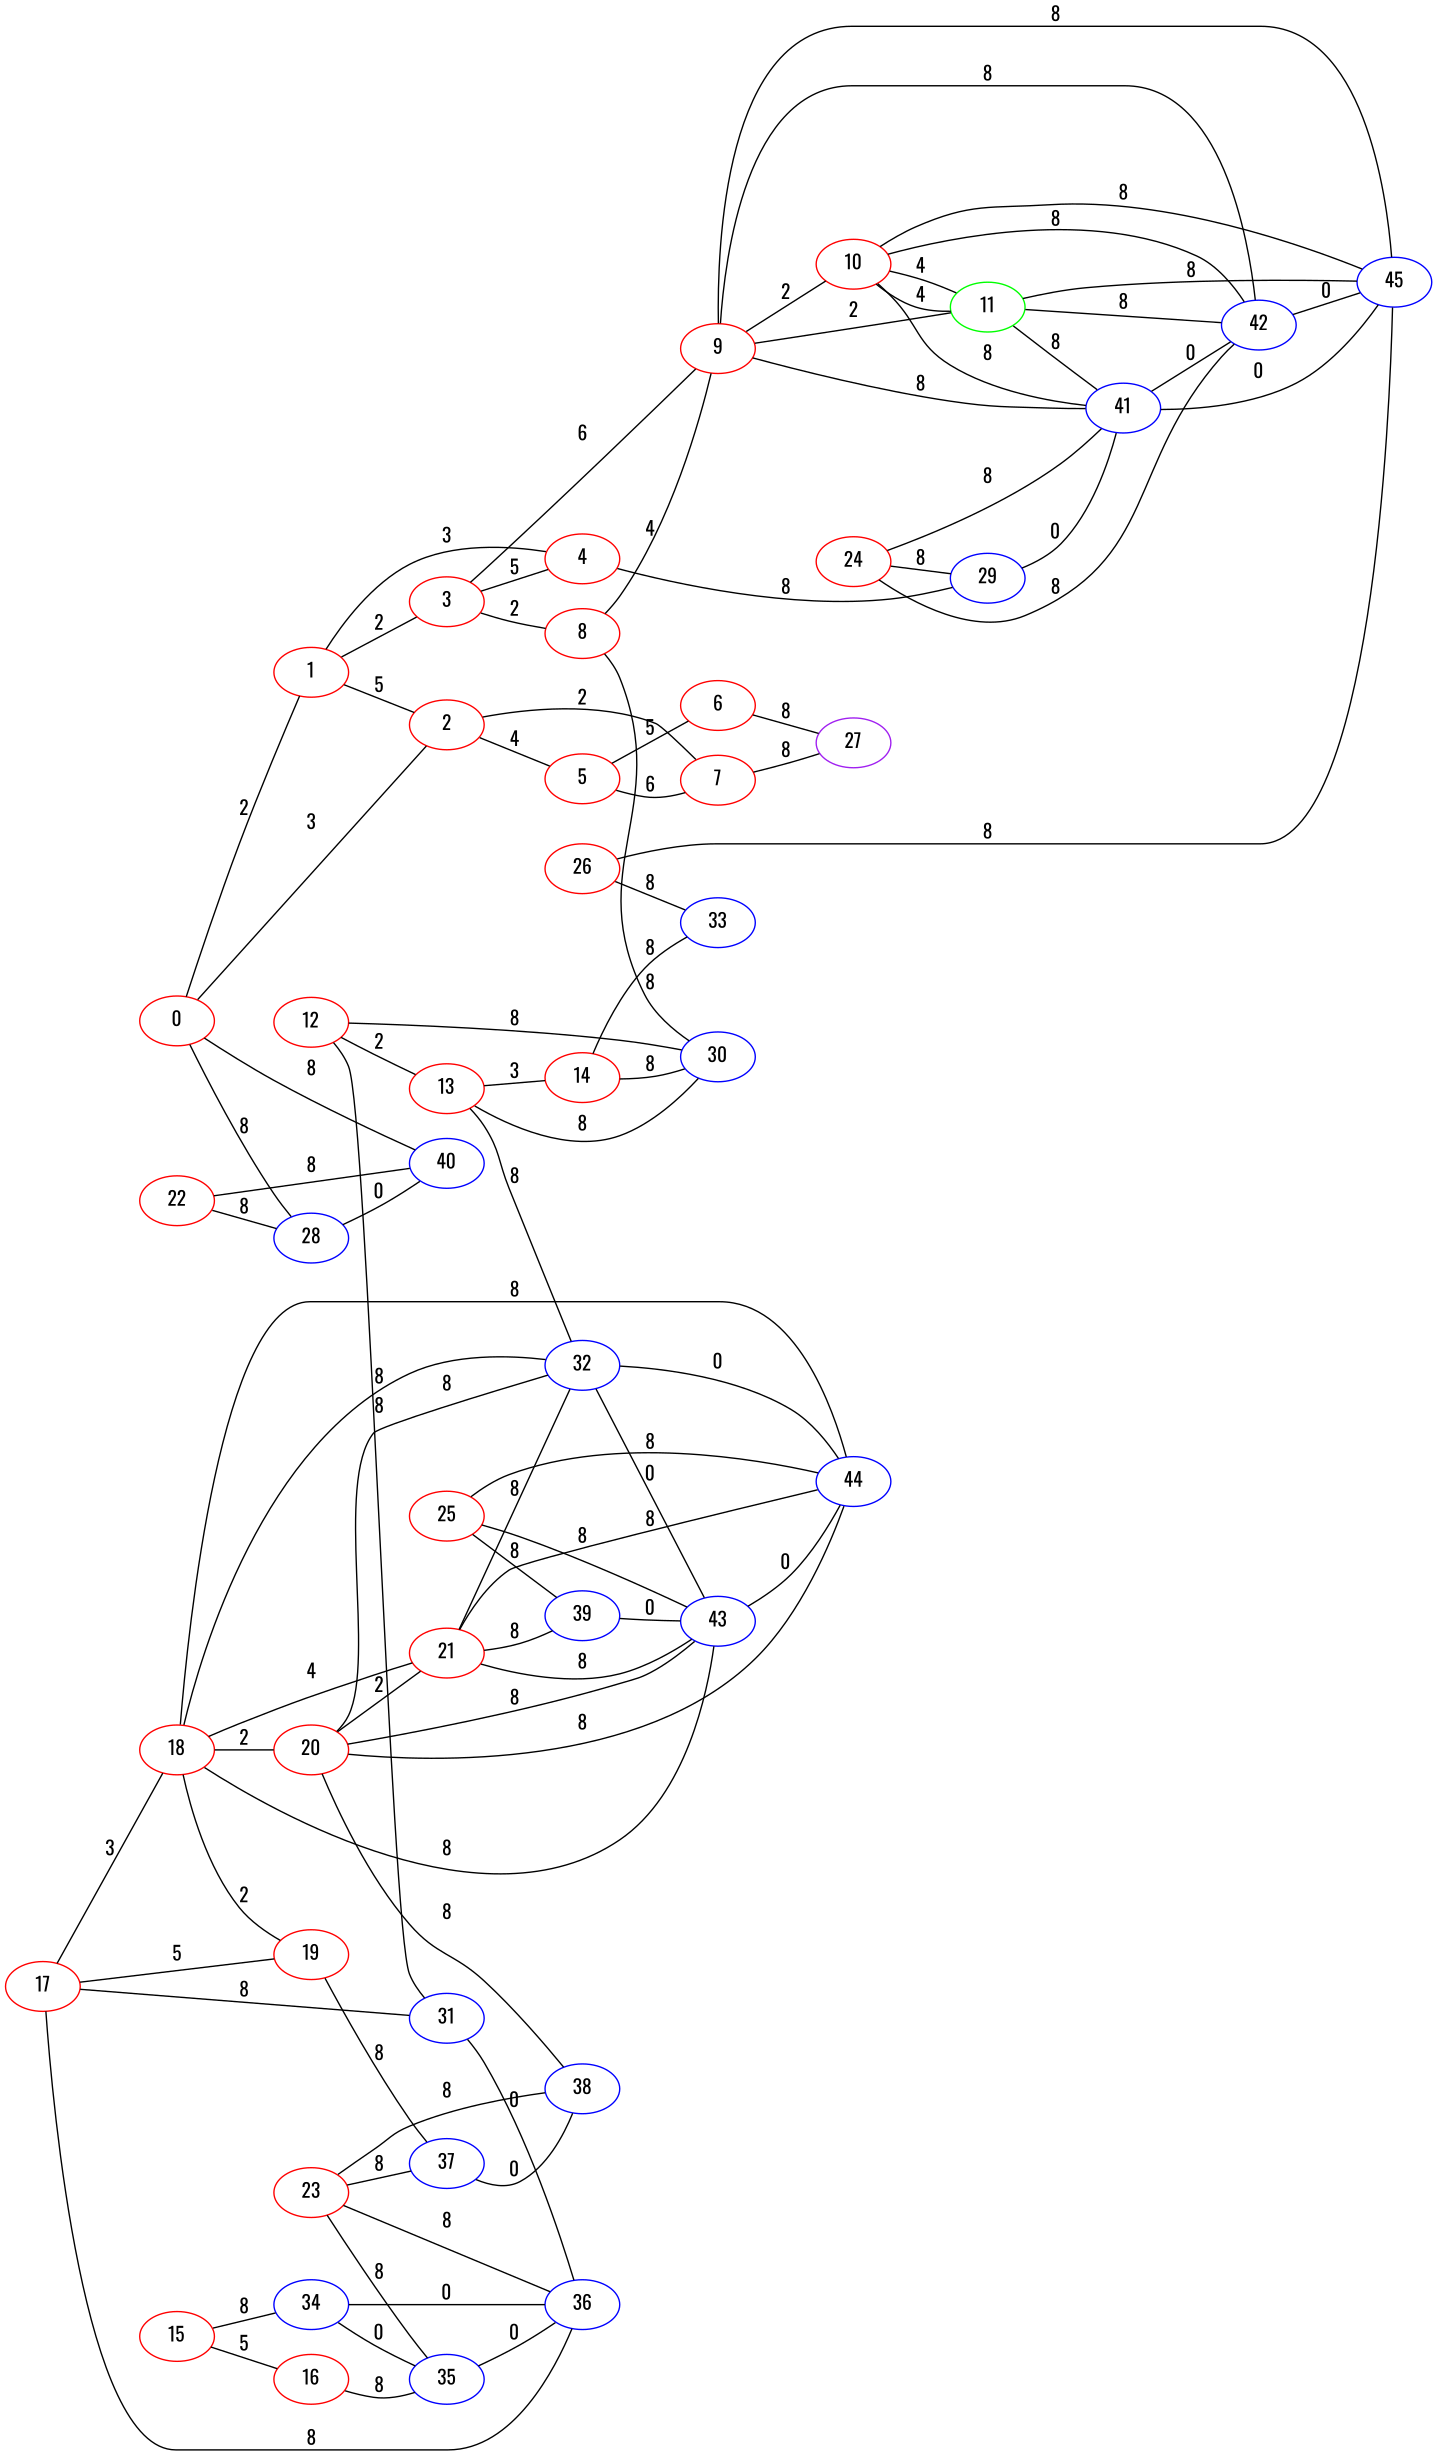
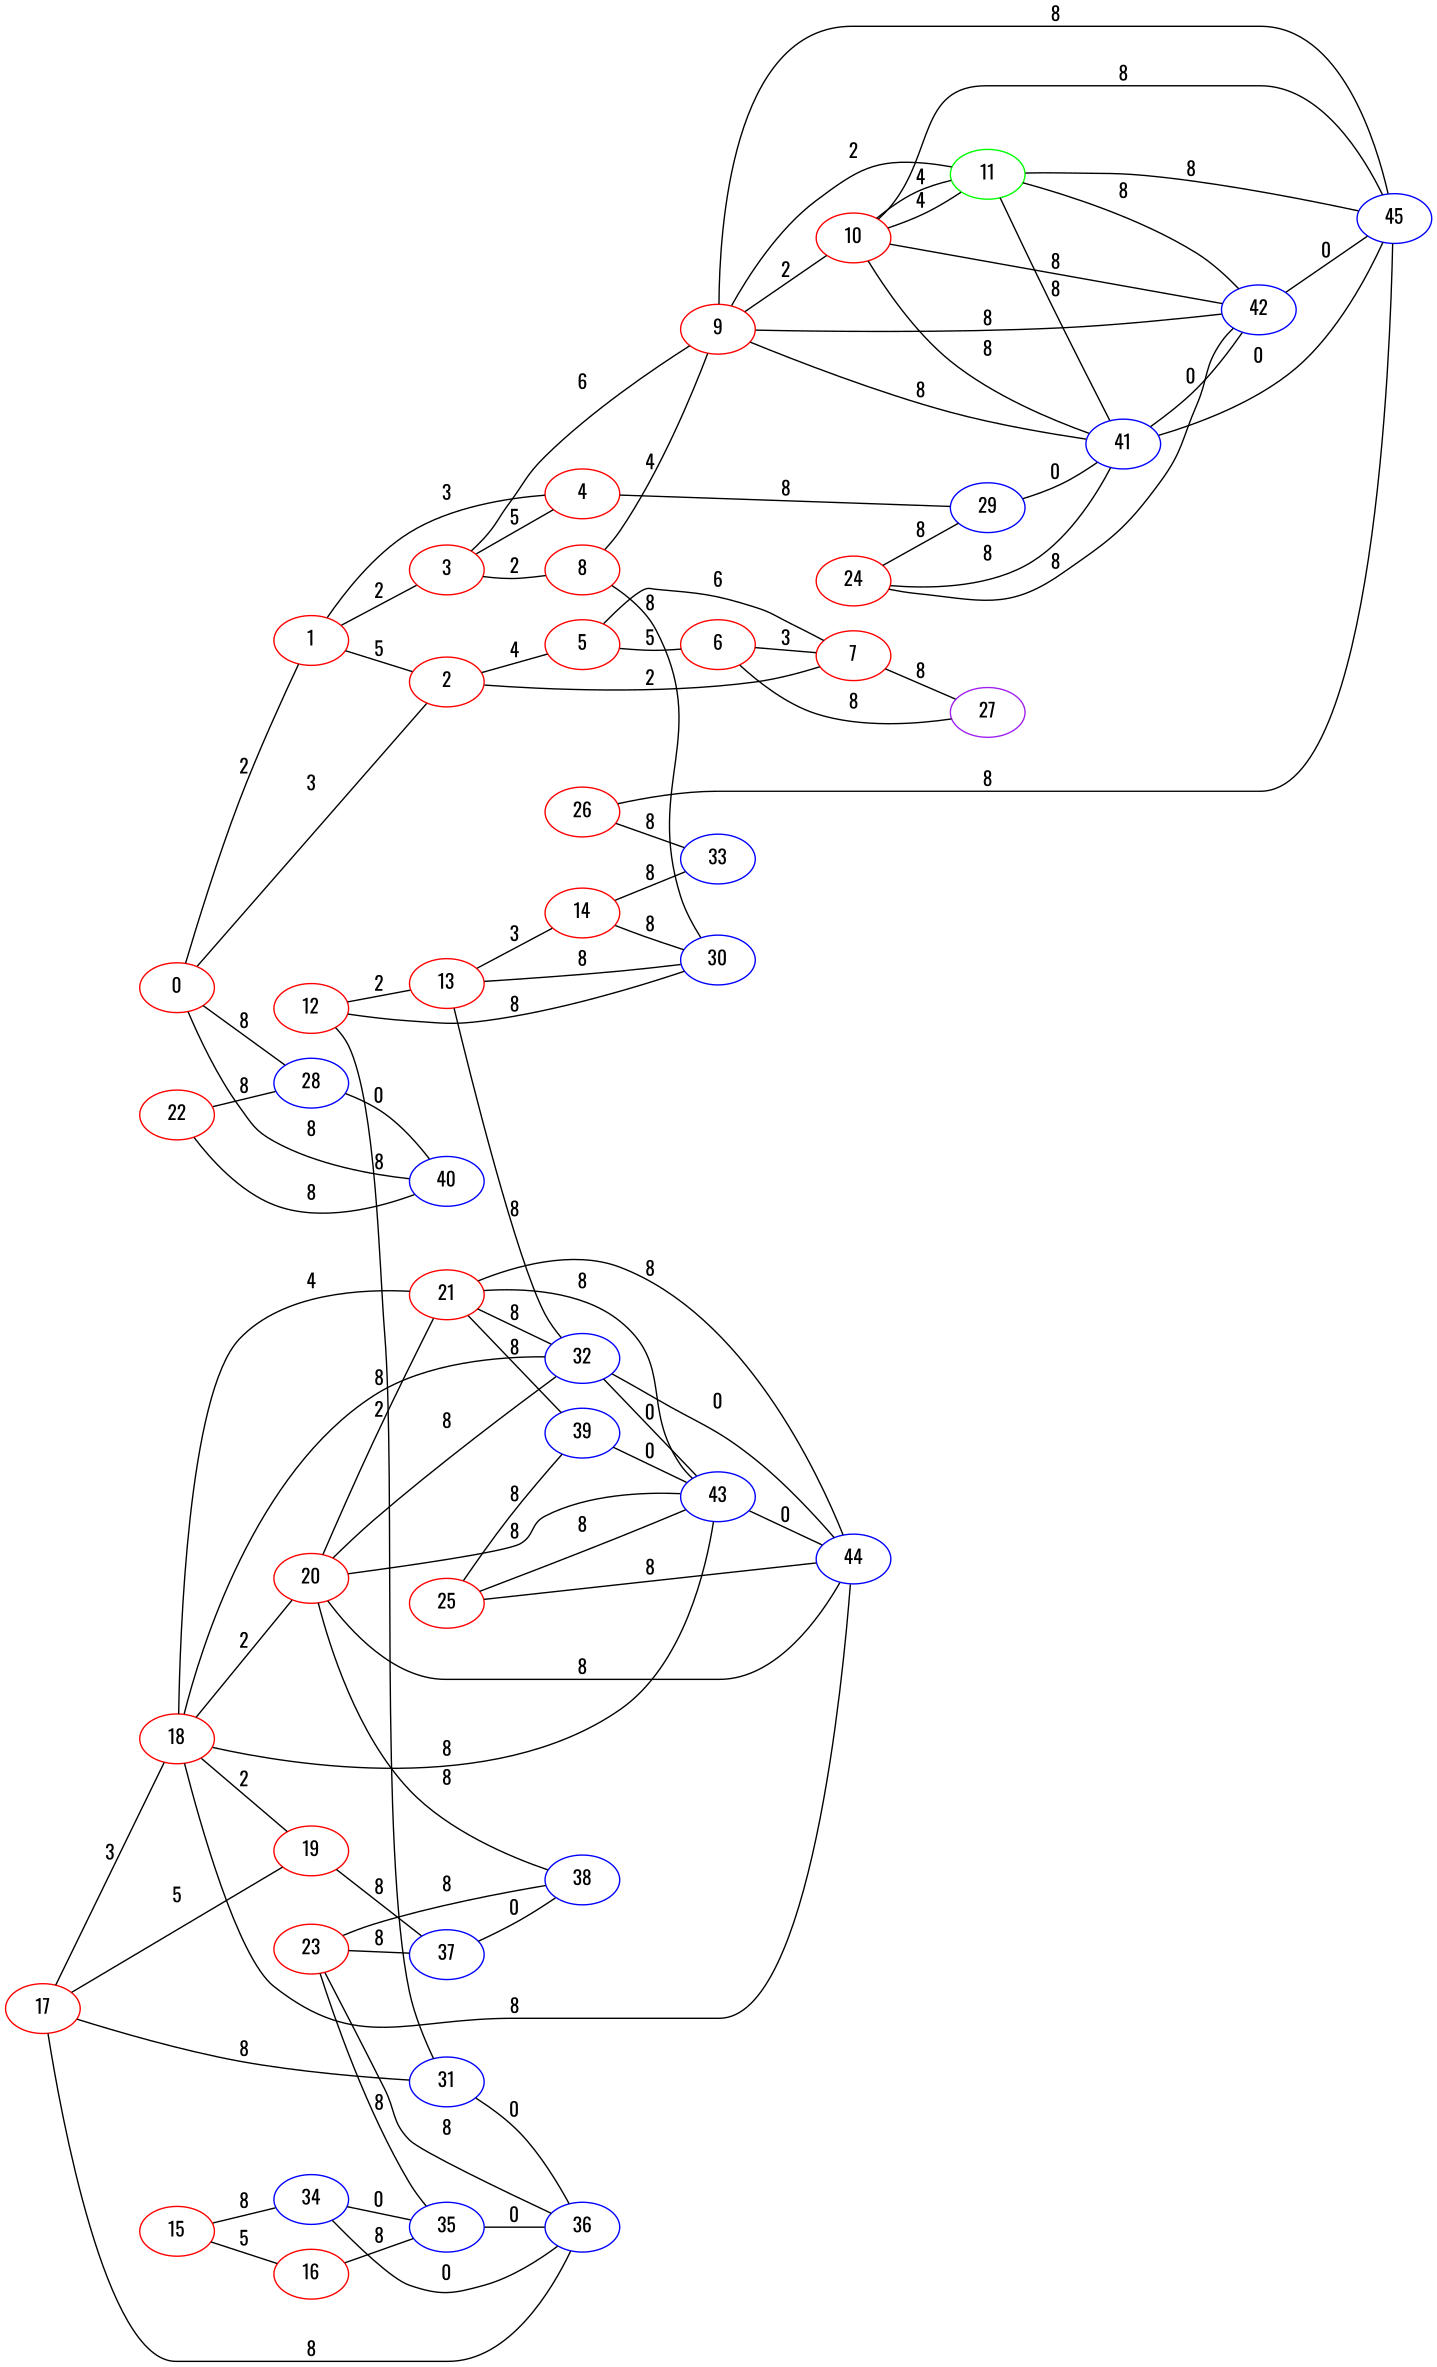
  graph {
    fontname=Oswald
    rankdir=LR
    node [color=red fontname=Oswald weight=1]
    edge [fontname=Oswald]
    0
    1
    2
    28 [color=blue weight=3]
    40 [color=blue weight=3]
    3
    4
    5
    7
    8
    9
    29 [color=blue weight=3]
    6
    27 [color=purple weight=4]
    30 [color=blue weight=3]
    10
    11 [color=green weight=2]
    41 [color=blue weight=3]
    42 [color=blue weight=3]
    45 [color=blue weight=3]
    12
    13
    31 [color=blue weight=3]
    14
    32 [color=blue weight=3]
    33 [color=blue weight=3]
    36 [color=blue weight=3]
    43 [color=blue weight=3]
    44 [color=blue weight=3]
    15
    16
    34 [color=blue weight=3]
    35 [color=blue weight=3]
    17
    18
    19
    20
    21
    37 [color=blue weight=3]
    38 [color=blue weight=3]
    39 [color=blue weight=3]
    22
    23
    24
    25
    26
    0 -- 1 [label=2]
    0 -- 2 [label=3]
    0 -- 28 [label=8]
    0 -- 40 [label=8]
    1 -- 2 [label=5]
    1 -- 3 [label=2]
    1 -- 4 [label=3]
    2 -- 5 [label=4]
    2 -- 7 [label=2]
    28 -- 40 [label=0]
    3 -- 4 [label=5]
    3 -- 8 [label=2]
    3 -- 9 [label=6]
    4 -- 29 [label=8]
    5 -- 7 [label=6]
    5 -- 6 [label=5]
    7 -- 27 [label=8]
    8 -- 9 [label=4]
    8 -- 30 [label=8]
    9 -- 10 [label=2]
    9 -- 11 [label=2]
    9 -- 41 [label=8]
    9 -- 42 [label=8]
    9 -- 45 [label=8]
    29 -- 41 [label=0]
+   6 -- 7 [label=3]
    6 -- 27 [label=8]
    10 -- 11 [label=4]
    10 -- 11 [label=4]
    10 -- 41 [label=8]
    10 -- 42 [label=8]
    10 -- 45 [label=8]
    11 -- 41 [label=8]
    11 -- 42 [label=8]
    11 -- 45 [label=8]
    41 -- 42 [label=0]
    41 -- 45 [label=0]
    42 -- 45 [label=0]
    12 -- 30 [label=8]
    12 -- 13 [label=2]
    12 -- 31 [label=8]
    13 -- 30 [label=8]
    13 -- 14 [label=3]
    13 -- 32 [label=8]
    31 -- 36 [label=0]
    14 -- 30 [label=8]
    14 -- 33 [label=8]
    32 -- 43 [label=0]
    32 -- 44 [label=0]
    43 -- 44 [label=0]
    15 -- 16 [label=5]
    15 -- 34 [label=8]
    16 -- 35 [label=8]
    34 -- 36 [label=0]
    34 -- 35 [label=0]
    35 -- 36 [label=0]
    17 -- 31 [label=8]
    17 -- 36 [label=8]
    17 -- 18 [label=3]
    17 -- 19 [label=5]
    18 -- 32 [label=8]
    18 -- 43 [label=8]
    18 -- 44 [label=8]
    18 -- 19 [label=2]
    18 -- 20 [label=2]
    18 -- 21 [label=4]
    19 -- 37 [label=8]
    20 -- 32 [label=8]
    20 -- 43 [label=8]
    20 -- 44 [label=8]
    20 -- 21 [label=2]
    20 -- 38 [label=8]
    21 -- 32 [label=8]
    21 -- 43 [label=8]
    21 -- 44 [label=8]
    21 -- 39 [label=8]
    37 -- 38 [label=0]
    39 -- 43 [label=0]
    22 -- 28 [label=8]
    22 -- 40 [label=8]
    23 -- 36 [label=8]
    23 -- 35 [label=8]
    23 -- 37 [label=8]
    23 -- 38 [label=8]
    24 -- 29 [label=8]
    24 -- 41 [label=8]
    24 -- 42 [label=8]
    25 -- 43 [label=8]
    25 -- 44 [label=8]
    25 -- 39 [label=8]
    26 -- 45 [label=8]
    26 -- 33 [label=8]
  }
